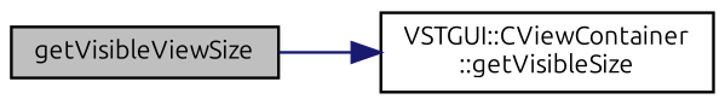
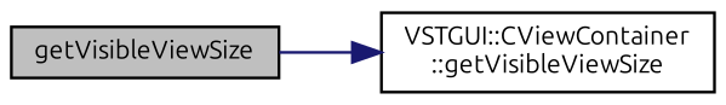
  digraph {
    rankdir=LR
    fontname=Ubuntu
    node [color=black fontname=Ubuntu fontsize=9 shape=record]
    n1 [fillcolor=grey75 fontcolor=black height=0.2 label=getVisibleViewSize style=filled width=0.4]
-   n2 [height=0.2 label="VSTGUI::CViewContainer\l::getVisibleSize" width=0.4]
+   n2 [height=0.2 label="VSTGUI::CViewContainer\l::getVisibleViewSize" width=0.4]
    n1 -> n2 [color=midnightblue fontname=Ubuntu fontsize=9 labelfontname=Arial labelfontsize=9 style=solid]
  }
